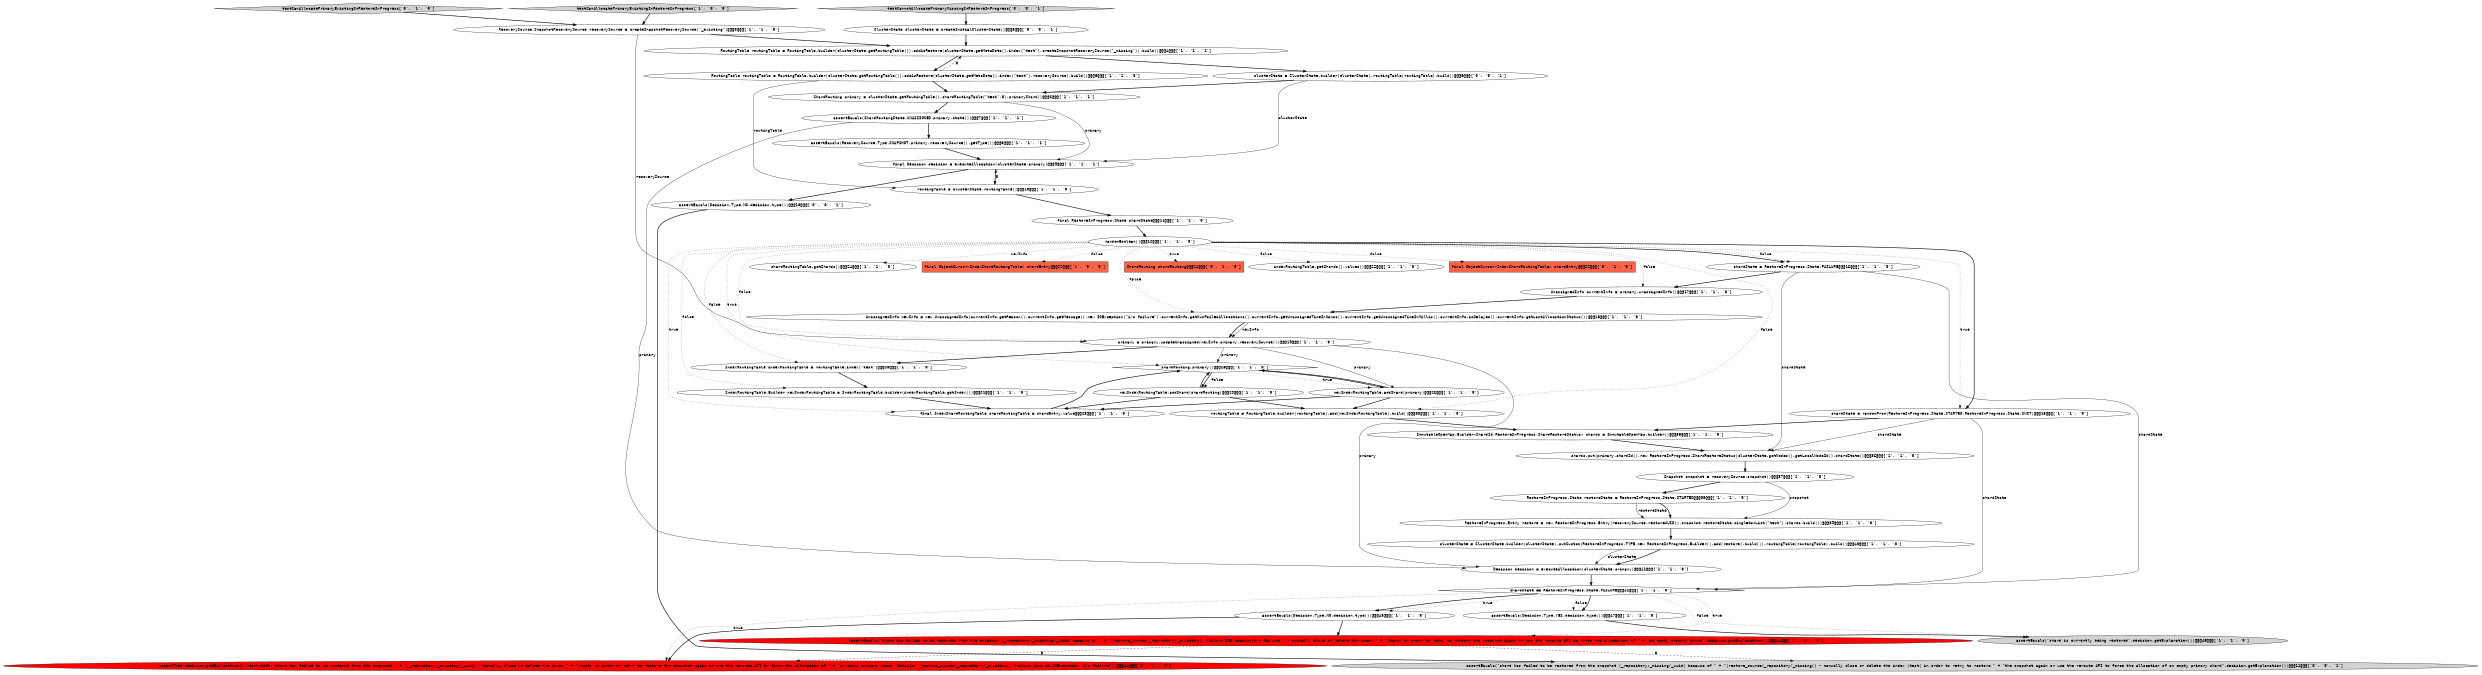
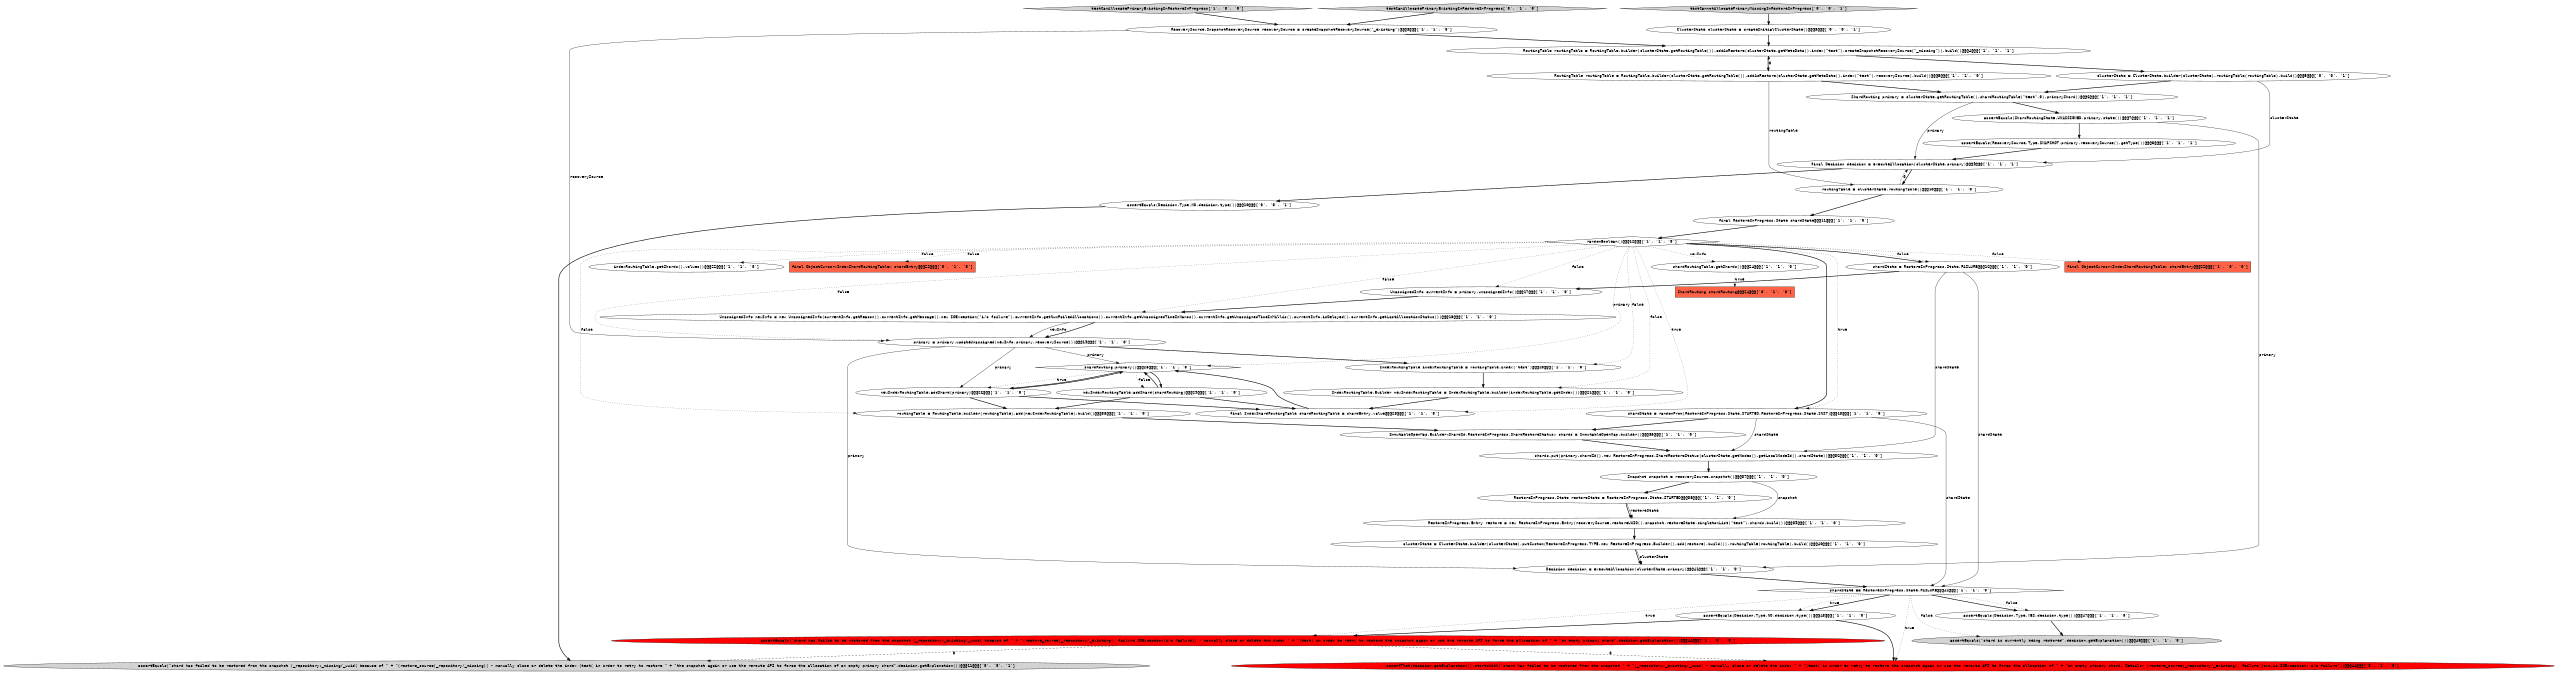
  digraph {
    fontname="DejaVu Sans Mono"
    node [fillcolor=white fontname="DejaVu Sans Mono" shape=ellipse style=filled]
    edge [fontname="DejaVu Sans Mono" style=bold]
    n1 [label="shards.put(primary.shardId(),new RestoreInProgress.ShardRestoreStatus(clusterState.getNodes().getLocalNodeId(),shardState))@@@36@@@['1', '1', '0']"]
    n2 [label="Snapshot snapshot = recoverySource.snapshot()@@@37@@@['1', '1', '0']"]
    n3 [label="RestoreInProgress.Entry restore = new RestoreInProgress.Entry(recoverySource.restoreUUID(),snapshot,restoreState,singletonList(\"test\"),shards.build())@@@39@@@['1', '1', '0']"]
    n4 [label="RestoreInProgress.State restoreState = RestoreInProgress.State.STARTED@@@38@@@['1', '1', '0']"]
    n5 [label="UnassignedInfo currentInfo = primary.unassignedInfo()@@@17@@@['1', '1', '0']"]
    n6 [label="UnassignedInfo newInfo = new UnassignedInfo(currentInfo.getReason(),currentInfo.getMessage(),new IOException(\"i/o failure\"),currentInfo.getNumFailedAllocations(),currentInfo.getUnassignedTimeInNanos(),currentInfo.getUnassignedTimeInMillis(),currentInfo.isDelayed(),currentInfo.getLastAllocationStatus())@@@18@@@['1', '1', '0']"]
    n7 [label="primary = primary.updateUnassigned(newInfo,primary.recoverySource())@@@19@@@['1', '1', '0']"]
    n8 [label="assertEquals(Decision.Type.NO,decision.type())@@@43@@@['1', '1', '0']"]
    n9 [fillcolor=red label="assertEquals(\"shard has failed to be restored from the snapshot (_repository:_existing/_uuid( because of \" + \"(restore_source(_repository/_existing(, failure IOException(i/o failure(( - manually close or delete the index \" + \"(test( in order to retry to restore the snapshot again or use the reroute API to force the allocation of \" + \"an empty primary shard\",decision.getExplanation())@@@44@@@['1', '0', '0']"]
    n10 [fillcolor=red label="assertThat(decision.getExplanation(),startsWith(\"shard has failed to be restored from the snapshot \" + \"(_repository:_existing/_uuid( - manually close or delete the index \" + \"(test( in order to retry to restore the snapshot again or use the reroute API to force the allocation of \" + \"an empty primary shard. Details: (restore_source(_repository/_existing(, failure java.io.IOException: i/o failure\"))@@@44@@@['0', '1', '0']"]
    n11 [fillcolor=lightgray label="assertEquals(\"shard has failed to be restored from the snapshot (_repository:_missing/_uuid( because of \" + \"(restore_source(_repository/_missing(( - manually close or delete the index (test( in order to retry to restore \" + \"the snapshot again or use the reroute API to force the allocation of an empty primary shard\",decision.getExplanation())@@@11@@@['0', '0', '1']"]
    n12 [fillcolor=lightgray label="testCanAllocatePrimaryExistingInRestoreInProgress['0', '1', '0']" shape=diamond]
    n13 [label="RecoverySource.SnapshotRecoverySource recoverySource = createSnapshotRecoverySource(\"_existing\")@@@3@@@['1', '1', '0']"]
    n14 [label="RoutingTable routingTable = RoutingTable.builder(clusterState.getRoutingTable()).addAsRestore(clusterState.getMetaData().index(\"test\"),createSnapshotRecoverySource(\"_missing\")).build()@@@4@@@['1', '1', '1']"]
    n15 [label="routingTable = clusterState.routingTable()@@@10@@@['1', '1', '0']"]
    n16 [label="final RestoreInProgress.State shardState@@@11@@@['1', '1', '0']"]
    n17 [label="final Decision decision = executeAllocation(clusterState,primary)@@@9@@@['1', '1', '1']"]
-   n18 [label="randomBoolean()@@@12@@@['1', '1', '0']"]
+   n18 [label="randomBoolean()@@@12@@@['1', '1', '0']" shape=diamond]
    n19 [label="assertEquals(Decision.Type.NO,decision.type())@@@10@@@['0', '0', '1']"]
    n20 [label="IndexRoutingTable.Builder newIndexRoutingTable = IndexRoutingTable.builder(indexRoutingTable.getIndex())@@@21@@@['1', '1', '0']"]
    n21 [label="final IndexShardRoutingTable shardRoutingTable = shardEntry.value@@@23@@@['1', '1', '0']"]
    n22 [label="shardRouting.primary()@@@25@@@['1', '1', '0']" shape=diamond]
    n23 [label="IndexRoutingTable indexRoutingTable = routingTable.index(\"test\")@@@20@@@['1', '1', '0']"]
    n24 [label="shardState = randomFrom(RestoreInProgress.State.STARTED,RestoreInProgress.State.INIT)@@@13@@@['1', '1', '0']"]
    n25 [label="ImmutableOpenMap.Builder<ShardId,RestoreInProgress.ShardRestoreStatus> shards = ImmutableOpenMap.builder()@@@35@@@['1', '1', '0']"]
    n26 [label="shardState == RestoreInProgress.State.FAILURE@@@42@@@['1', '1', '0']" shape=diamond]
    n27 [fillcolor=lightgray label="assertEquals(\"shard is currently being restored\",decision.getExplanation())@@@48@@@['1', '1', '0']"]
    n28 [label="assertEquals(Decision.Type.YES,decision.type())@@@47@@@['1', '1', '0']"]
    n29 [label="shardRoutingTable.getShards()@@@24@@@['1', '1', '0']"]
    n30 [label="shardState = RestoreInProgress.State.FAILURE@@@16@@@['1', '1', '0']"]
    n31 [fillcolor=tomato label="final ObjectCursor<IndexShardRoutingTable> shardEntry@@@22@@@['1', '0', '0']" shape=box]
    n32 [label="routingTable = RoutingTable.builder(routingTable).add(newIndexRoutingTable).build()@@@33@@@['1', '1', '0']"]
    n33 [fillcolor=tomato label="ShardRouting shardRouting@@@24@@@['0', '1', '0']" shape=box]
    n34 [label="indexRoutingTable.getShards().values()@@@22@@@['1', '1', '0']"]
    n35 [fillcolor=tomato label="final ObjectCursor<IndexShardRoutingTable> shardEntry@@@22@@@['0', '1', '0']" shape=box]
    n36 [label="newIndexRoutingTable.addShard(primary)@@@26@@@['1', '1', '0']"]
    n37 [label="newIndexRoutingTable.addShard(shardRouting)@@@29@@@['1', '1', '0']"]
    n38 [label="clusterState = ClusterState.builder(clusterState).routingTable(routingTable).build()@@@5@@@['0', '0', '1']"]
    n39 [label="RoutingTable routingTable = RoutingTable.builder(clusterState.getRoutingTable()).addAsRestore(clusterState.getMetaData().index(\"test\"),recoverySource).build()@@@5@@@['1', '1', '0']"]
    n40 [label="ShardRouting primary = clusterState.getRoutingTable().shardRoutingTable(\"test\",0).primaryShard()@@@6@@@['1', '1', '1']"]
    n41 [label="assertEquals(ShardRoutingState.UNASSIGNED,primary.state())@@@7@@@['1', '1', '1']"]
    n42 [label="assertEquals(RecoverySource.Type.SNAPSHOT,primary.recoverySource().getType())@@@8@@@['1', '1', '1']"]
    n43 [label="Decision decision = executeAllocation(clusterState,primary)@@@41@@@['1', '1', '0']"]
    n44 [fillcolor=lightgray label="testCannotAllocatePrimaryMissingInRestoreInProgress['0', '0', '1']" shape=diamond]
    n45 [label="ClusterState clusterState = createInitialClusterState()@@@3@@@['0', '0', '1']"]
    n46 [label="clusterState = ClusterState.builder(clusterState).putCustom(RestoreInProgress.TYPE,new RestoreInProgress.Builder().add(restore).build()).routingTable(routingTable).build()@@@40@@@['1', '1', '0']"]
    n47 [fillcolor=lightgray label="testCanAllocatePrimaryExistingInRestoreInProgress['1', '0', '0']" shape=diamond]
    n1 -> n2
    n2 -> n3 [label=snapshot style=solid]
    n2 -> n4
    n3 -> n46
    n4 -> n3 [label=restoreState style=solid]
    n4 -> n3
    n5 -> n6
    n6 -> n7 [label=newInfo style=solid]
    n6 -> n7
    n7 -> n22 [label=primary style=solid]
    n7 -> n23
    n7 -> n36 [label=primary style=solid]
    n7 -> n43 [label=primary style=solid]
    n8 -> n9
    n8 -> n10
    n9 -> n10 [label=0 style=dashed]
    n9 -> n11 [label=0 style=dashed]
    n12 -> n13
    n13 -> n7 [label=recoverySource style=solid]
    n13 -> n14
    n14 -> n38
    n14 -> n39
    n15 -> n16
    n15 -> n17 [label=0 style=dashed]
    n16 -> n18
    n17 -> n15
    n17 -> n19
    n18 -> n5 [label=false style=dotted]
    n18 -> n6 [label=false style=dotted]
    n18 -> n7 [label=false style=dotted]
    n18 -> n20 [label=false style=dotted]
    n18 -> n21 [label=true style=dotted]
-   n18 -> n22 [label=true style=dotted]
+   n18 -> n22 [label=primary style=dotted]
    n18 -> n23 [label=false style=dotted]
    n18 -> n24
    n18 -> n24 [label=true style=dotted]
    n18 -> n29 [label=newInfo style=dotted]
    n18 -> n30
    n18 -> n30 [label=false style=dotted]
    n18 -> n31 [label=false style=dotted]
    n18 -> n32 [label=false style=dotted]
-   n18 -> n33 [label=true style=dotted]
+   n29 -> n33 [label=true style=dotted]
    n18 -> n34 [label=false style=dotted]
    n18 -> n35 [label=false style=dotted]
    n19 -> n11
    n20 -> n21
    n21 -> n22
    n22 -> n36 [label=true style=dotted]
    n22 -> n36
    n22 -> n37
    n22 -> n37 [label=false style=dotted]
    n23 -> n20
    n24 -> n1 [label=shardState style=solid]
    n24 -> n25
    n24 -> n26 [label=shardState style=solid]
    n25 -> n1
    n26 -> n8
    n26 -> n8 [label=true style=dotted]
    n26 -> n9 [label=true style=dotted]
    n26 -> n10 [label=true style=dotted]
    n26 -> n27 [label=false style=dotted]
    n26 -> n28 [label=false style=dotted]
    n26 -> n28
    n28 -> n27
    n30 -> n1 [label=shardState style=solid]
    n30 -> n5
    n30 -> n26 [label=shardState style=solid]
    n32 -> n25
    n36 -> n21
    n36 -> n22
    n36 -> n32
    n37 -> n21
    n37 -> n22
    n37 -> n32
    n38 -> n17 [label=clusterState style=solid]
    n38 -> n40
    n39 -> n14 [label=0 style=dashed]
    n39 -> n15 [label=routingTable style=solid]
    n39 -> n40
    n40 -> n17 [label=primary style=solid]
    n40 -> n41
    n41 -> n42
    n41 -> n43 [label=primary style=solid]
    n42 -> n17
    n43 -> n26
    n44 -> n45
    n45 -> n14
    n46 -> n43 [label=clusterState style=solid]
    n46 -> n43
    n47 -> n13
  }
